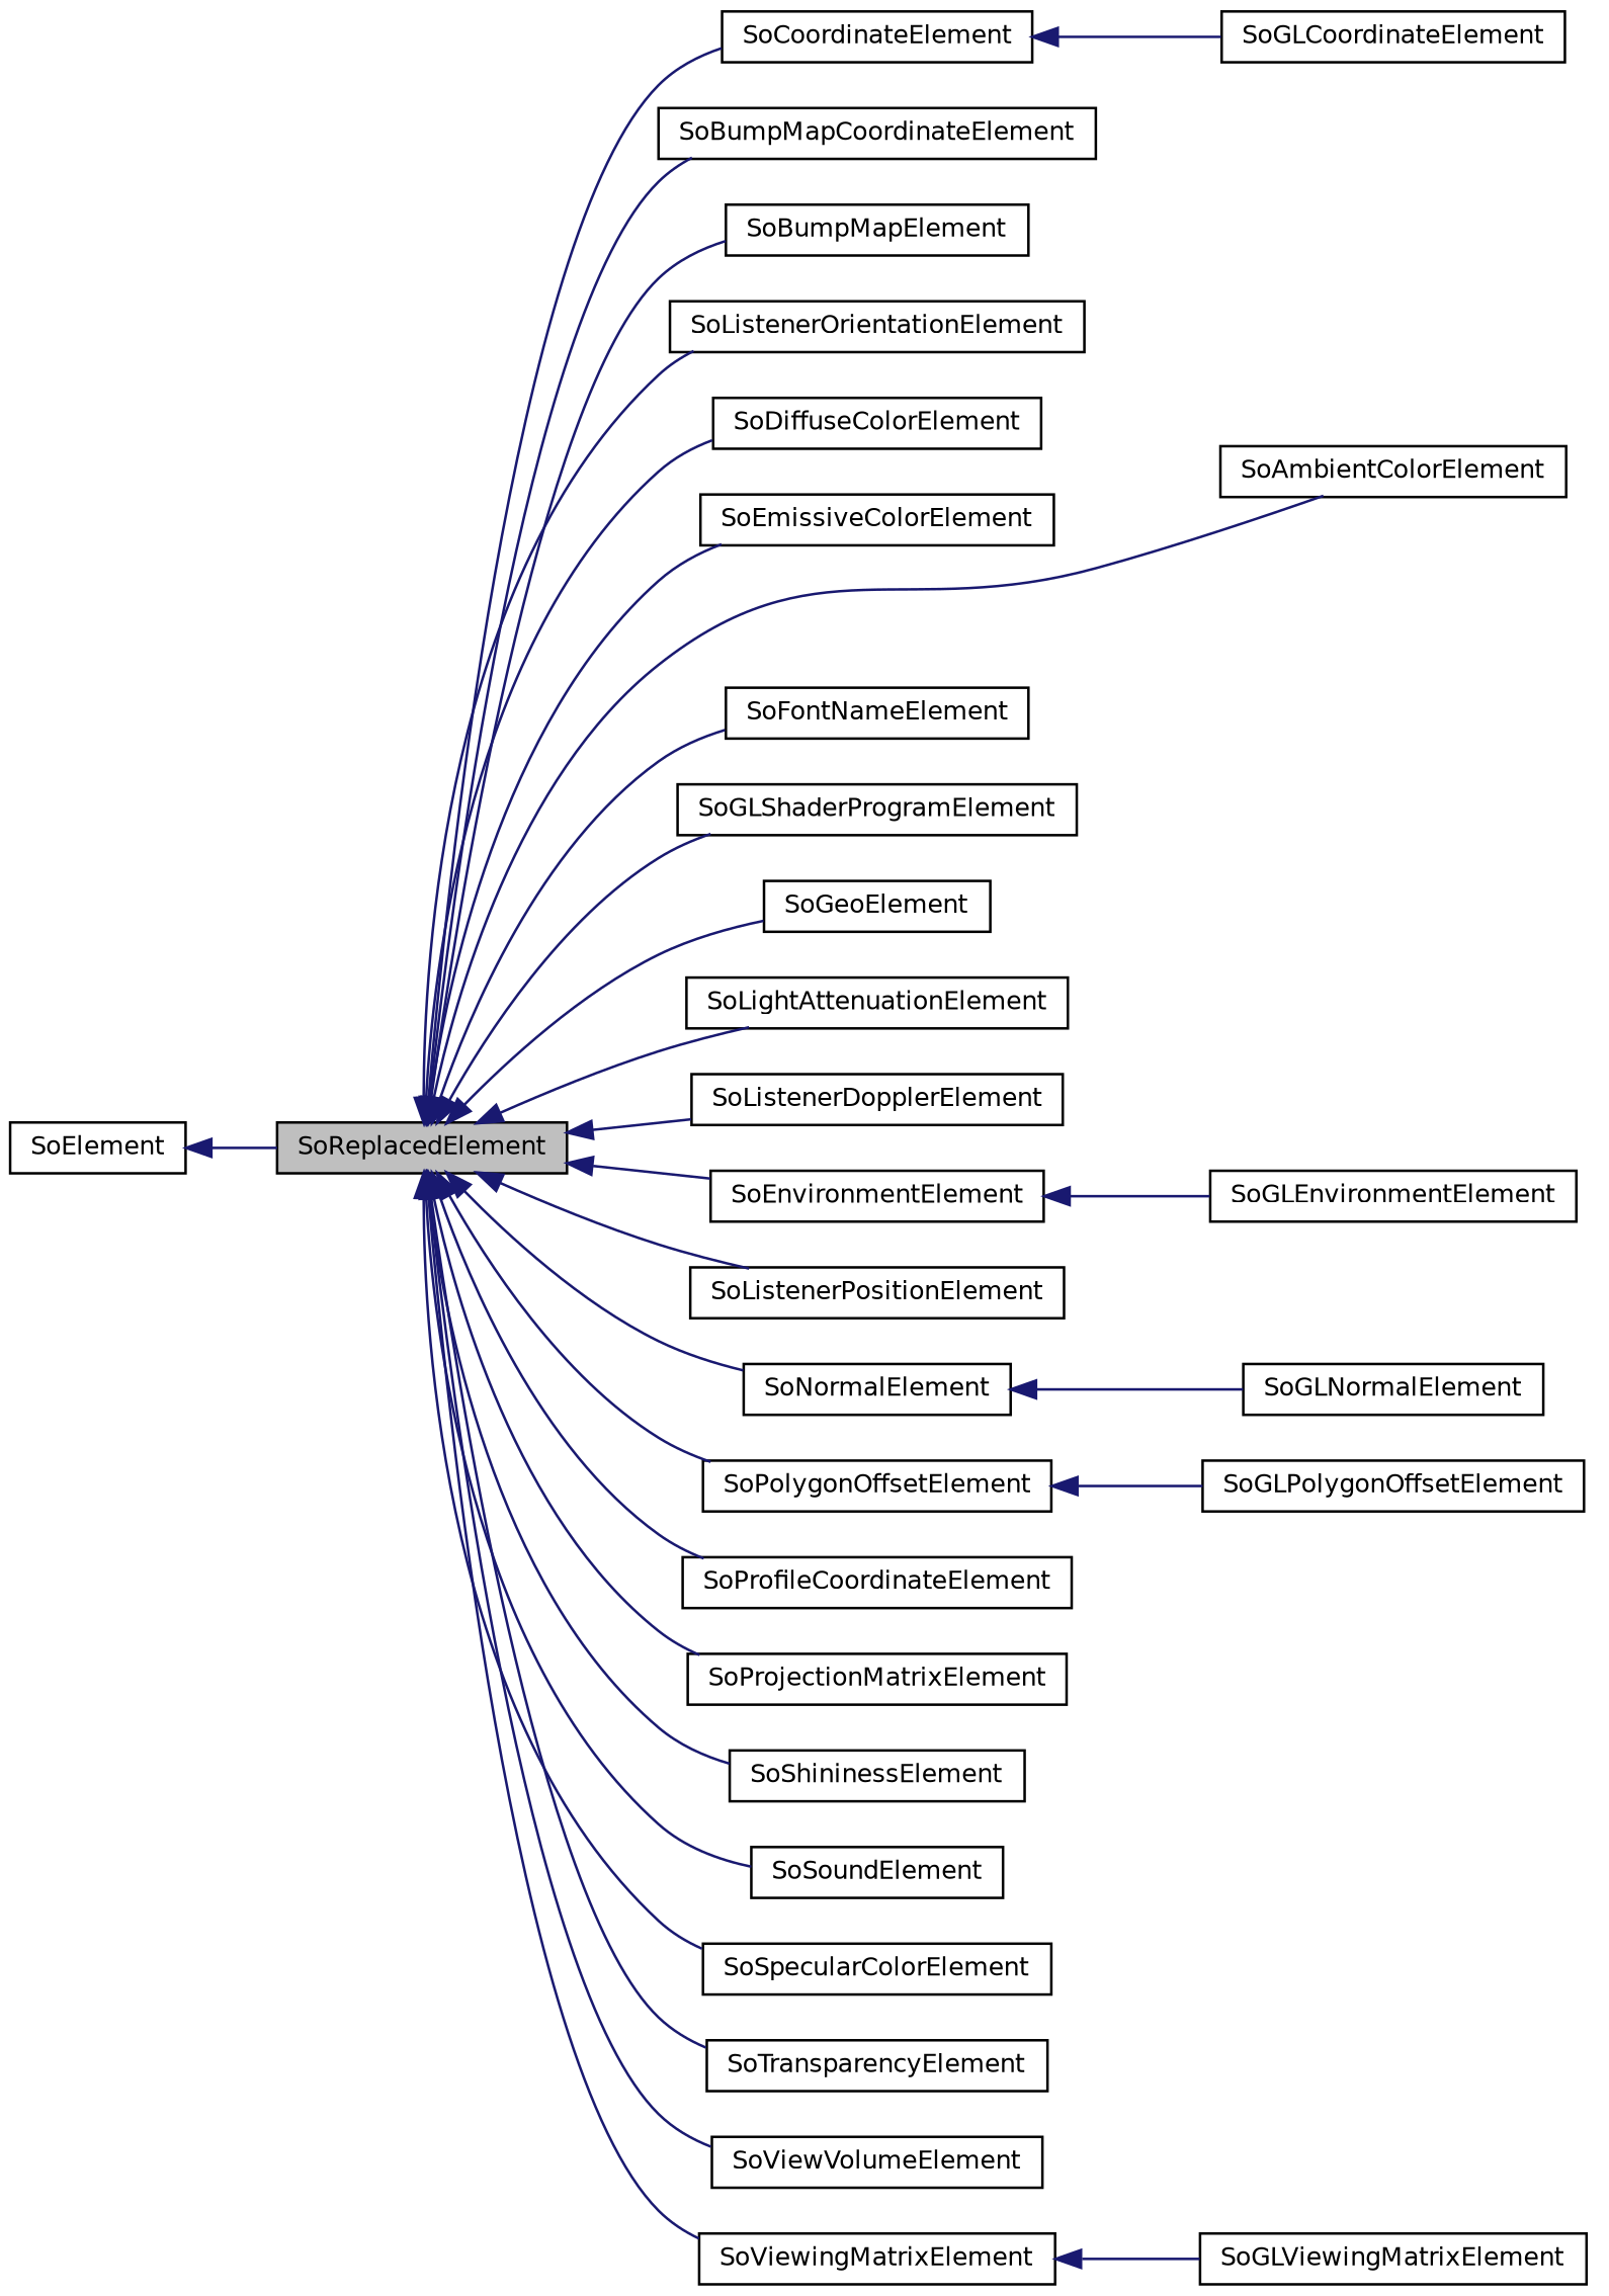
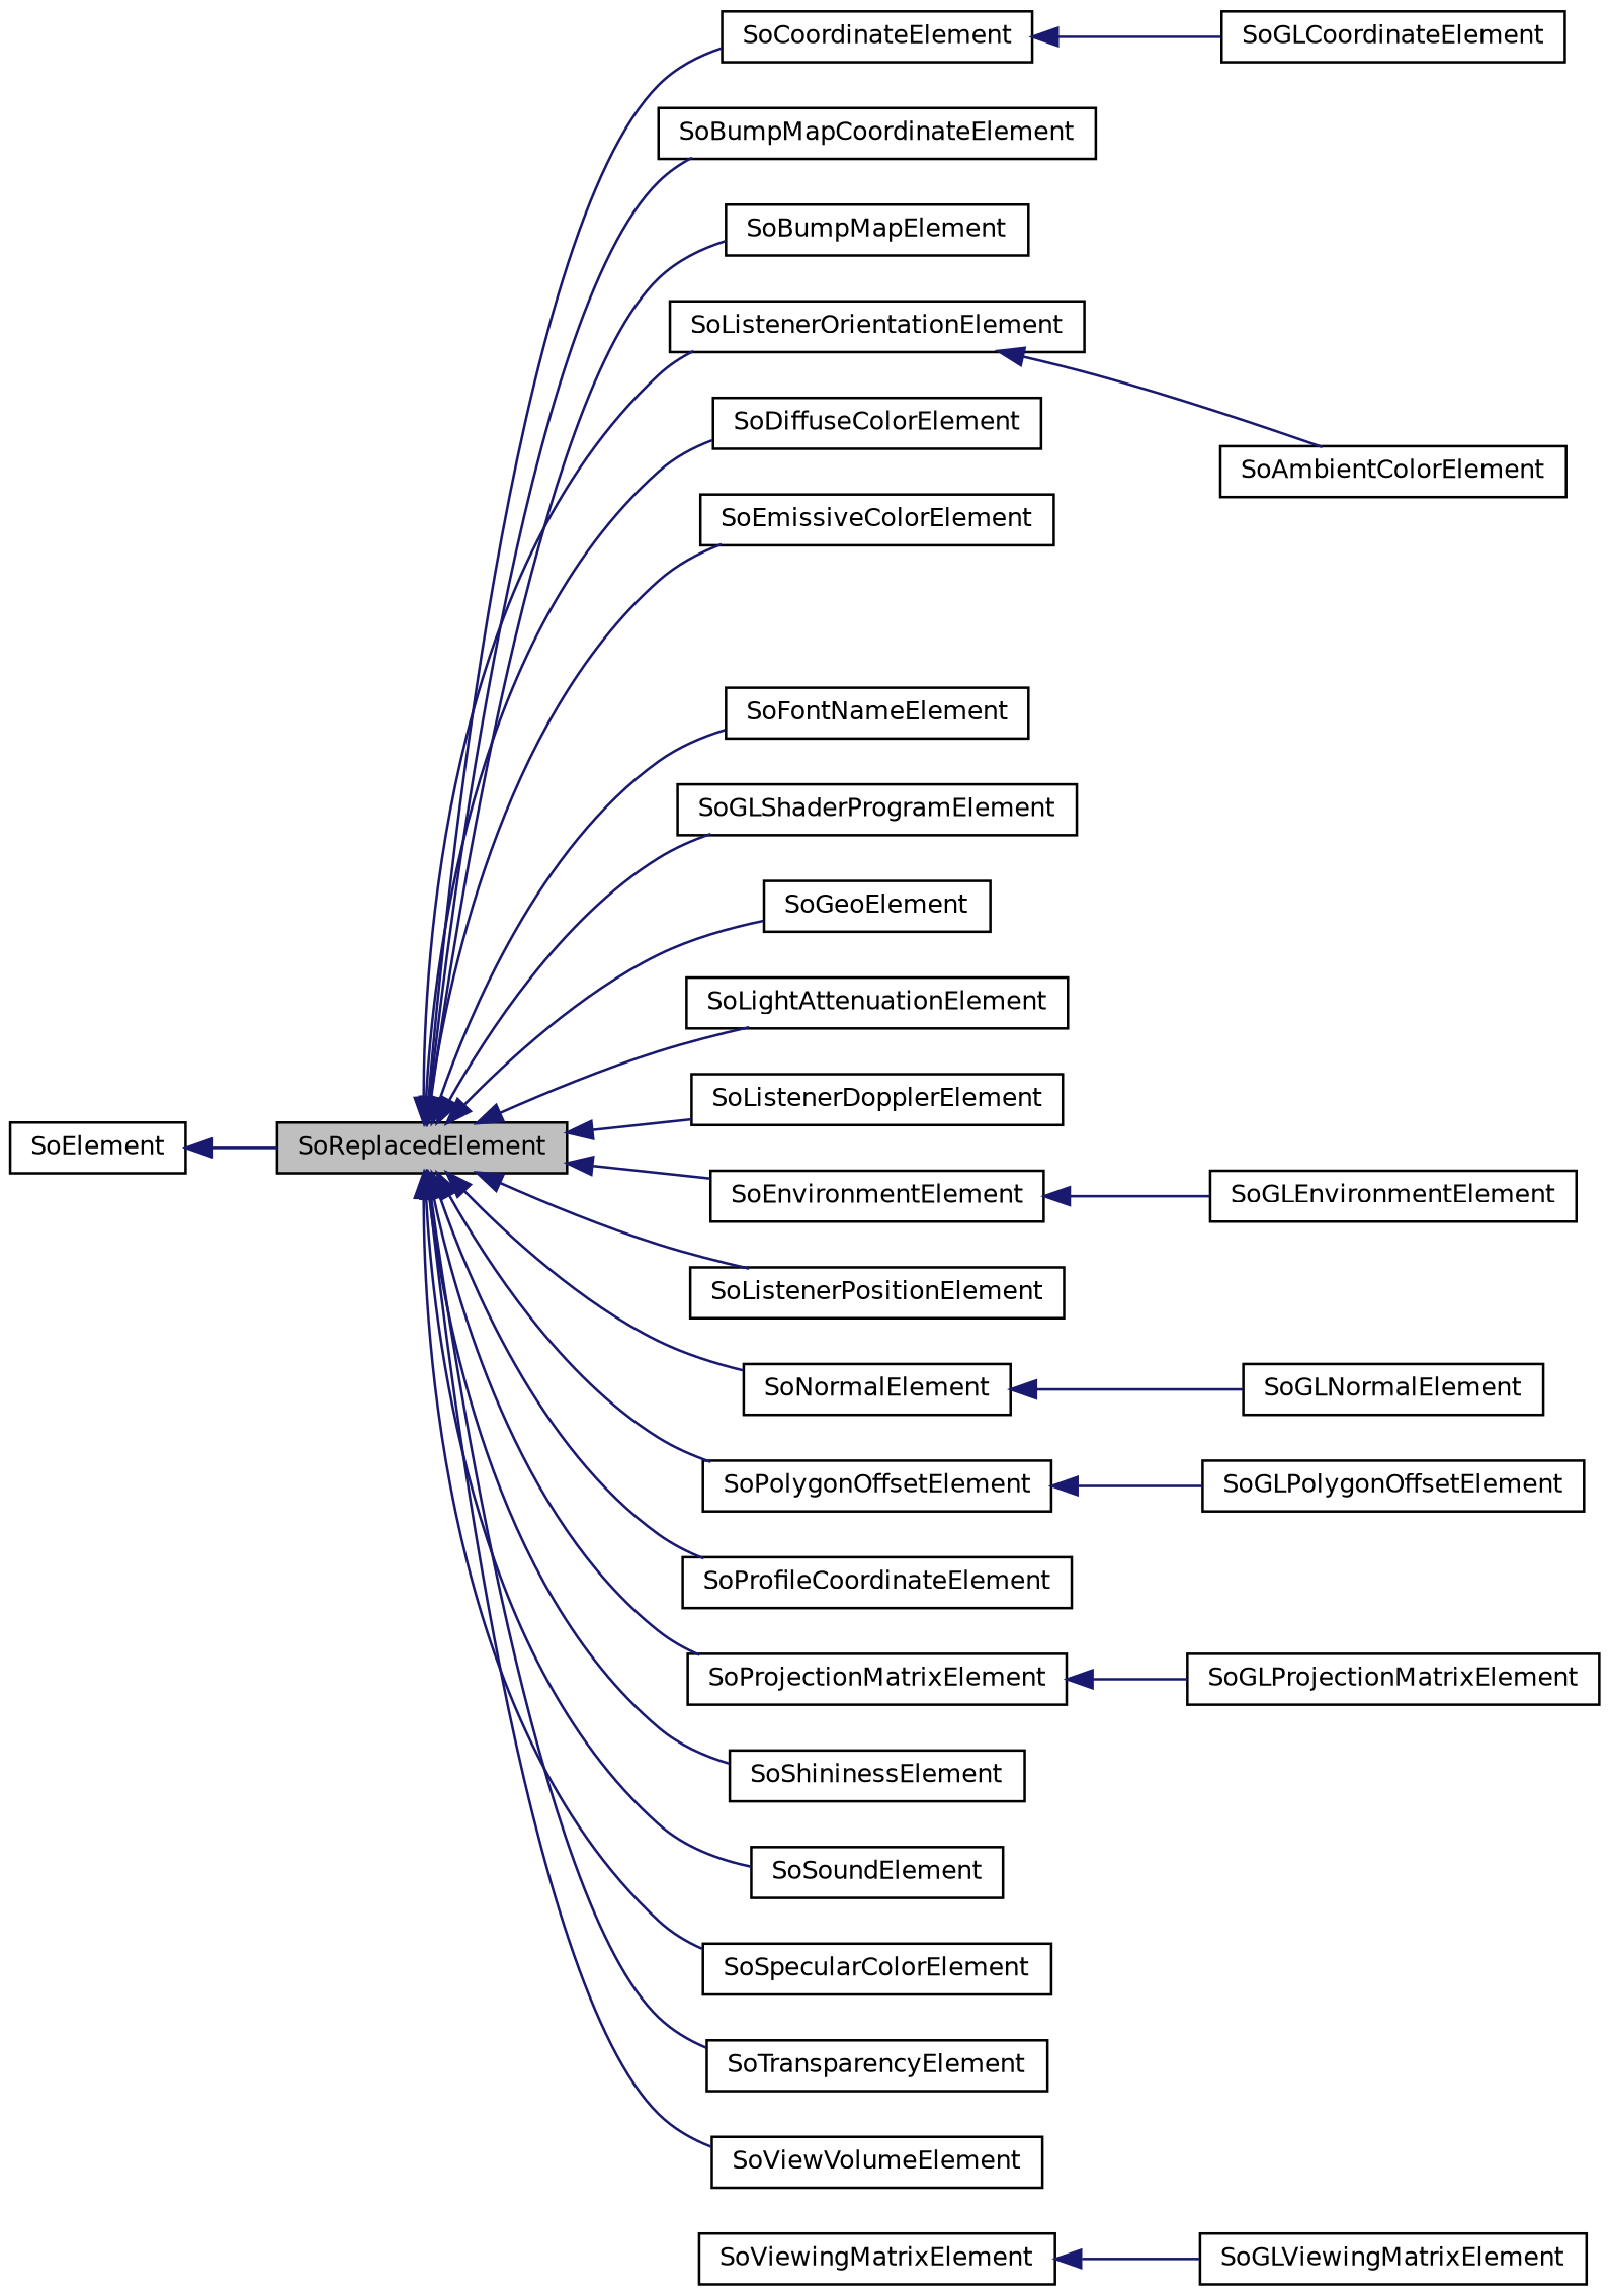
  digraph {
    rankdir=LR
    node [color=black fillcolor=white fontname=Helvetica fontsize=10 shape=record style=filled]
    edge [color=midnightblue dir=back fontname=Helvetica fontsize=10 labelfontname=Helvetica labelfontsize=10 style=solid]
    n1 [fillcolor=grey75 fontcolor=black height=0.2 label=SoReplacedElement width=0.4]
    n2 [height=0.2 label=SoAmbientColorElement width=0.4]
    n3 [height=0.2 label=SoBumpMapCoordinateElement width=0.4]
    n4 [height=0.2 label=SoBumpMapElement width=0.4]
    n5 [height=0.2 label=SoCoordinateElement width=0.4]
    n6 [height=0.2 label=SoDiffuseColorElement width=0.4]
    n7 [height=0.2 label=SoEmissiveColorElement width=0.4]
    n8 [height=0.2 label=SoEnvironmentElement width=0.4]
    n9 [height=0.2 label=SoFontNameElement width=0.4]
    n10 [height=0.2 label=SoGLShaderProgramElement width=0.4]
    n11 [height=0.2 label=SoGeoElement width=0.4]
    n12 [height=0.2 label=SoLightAttenuationElement width=0.4]
    n13 [height=0.2 label=SoListenerDopplerElement width=0.4]
    n14 [height=0.2 label=SoListenerOrientationElement width=0.4]
    n15 [height=0.2 label=SoListenerPositionElement width=0.4]
    n16 [height=0.2 label=SoNormalElement width=0.4]
    n17 [height=0.2 label=SoPolygonOffsetElement width=0.4]
    n18 [height=0.2 label=SoProfileCoordinateElement width=0.4]
    n19 [height=0.2 label=SoProjectionMatrixElement width=0.4]
    n20 [height=0.2 label=SoShininessElement width=0.4]
    n21 [height=0.2 label=SoSoundElement width=0.4]
    n22 [height=0.2 label=SoSpecularColorElement width=0.4]
    n23 [height=0.2 label=SoTransparencyElement width=0.4]
    n24 [height=0.2 label=SoViewVolumeElement width=0.4]
    n25 [height=0.2 label=SoViewingMatrixElement width=0.4]
    n26 [height=0.2 label=SoGLCoordinateElement width=0.4]
    n27 [height=0.2 label=SoGLEnvironmentElement width=0.4]
    n28 [height=0.2 label=SoGLNormalElement width=0.4]
    n29 [height=0.2 label=SoGLPolygonOffsetElement width=0.4]
+   n30 [height=0.2 label=SoGLProjectionMatrixElement width=0.4]
    n31 [height=0.2 label=SoGLViewingMatrixElement width=0.4]
    n32 [height=0.2 label=SoElement width=0.4]
-   n1 -> n2
+   n14 -> n2
    n1 -> n3
    n1 -> n4
    n1 -> n5
    n1 -> n6
    n1 -> n7
    n1 -> n8
    n1 -> n9
    n1 -> n10
    n1 -> n11
    n1 -> n12
    n1 -> n13
    n1 -> n14
    n1 -> n15
    n1 -> n16
    n1 -> n17
    n1 -> n18
    n1 -> n19
    n1 -> n20
    n1 -> n21
    n1 -> n22
    n1 -> n23
    n1 -> n24
-   n1 -> n25
    n5 -> n26
    n8 -> n27
    n16 -> n28
    n17 -> n29
+   n19 -> n30
    n25 -> n31
    n32 -> n1
  }
